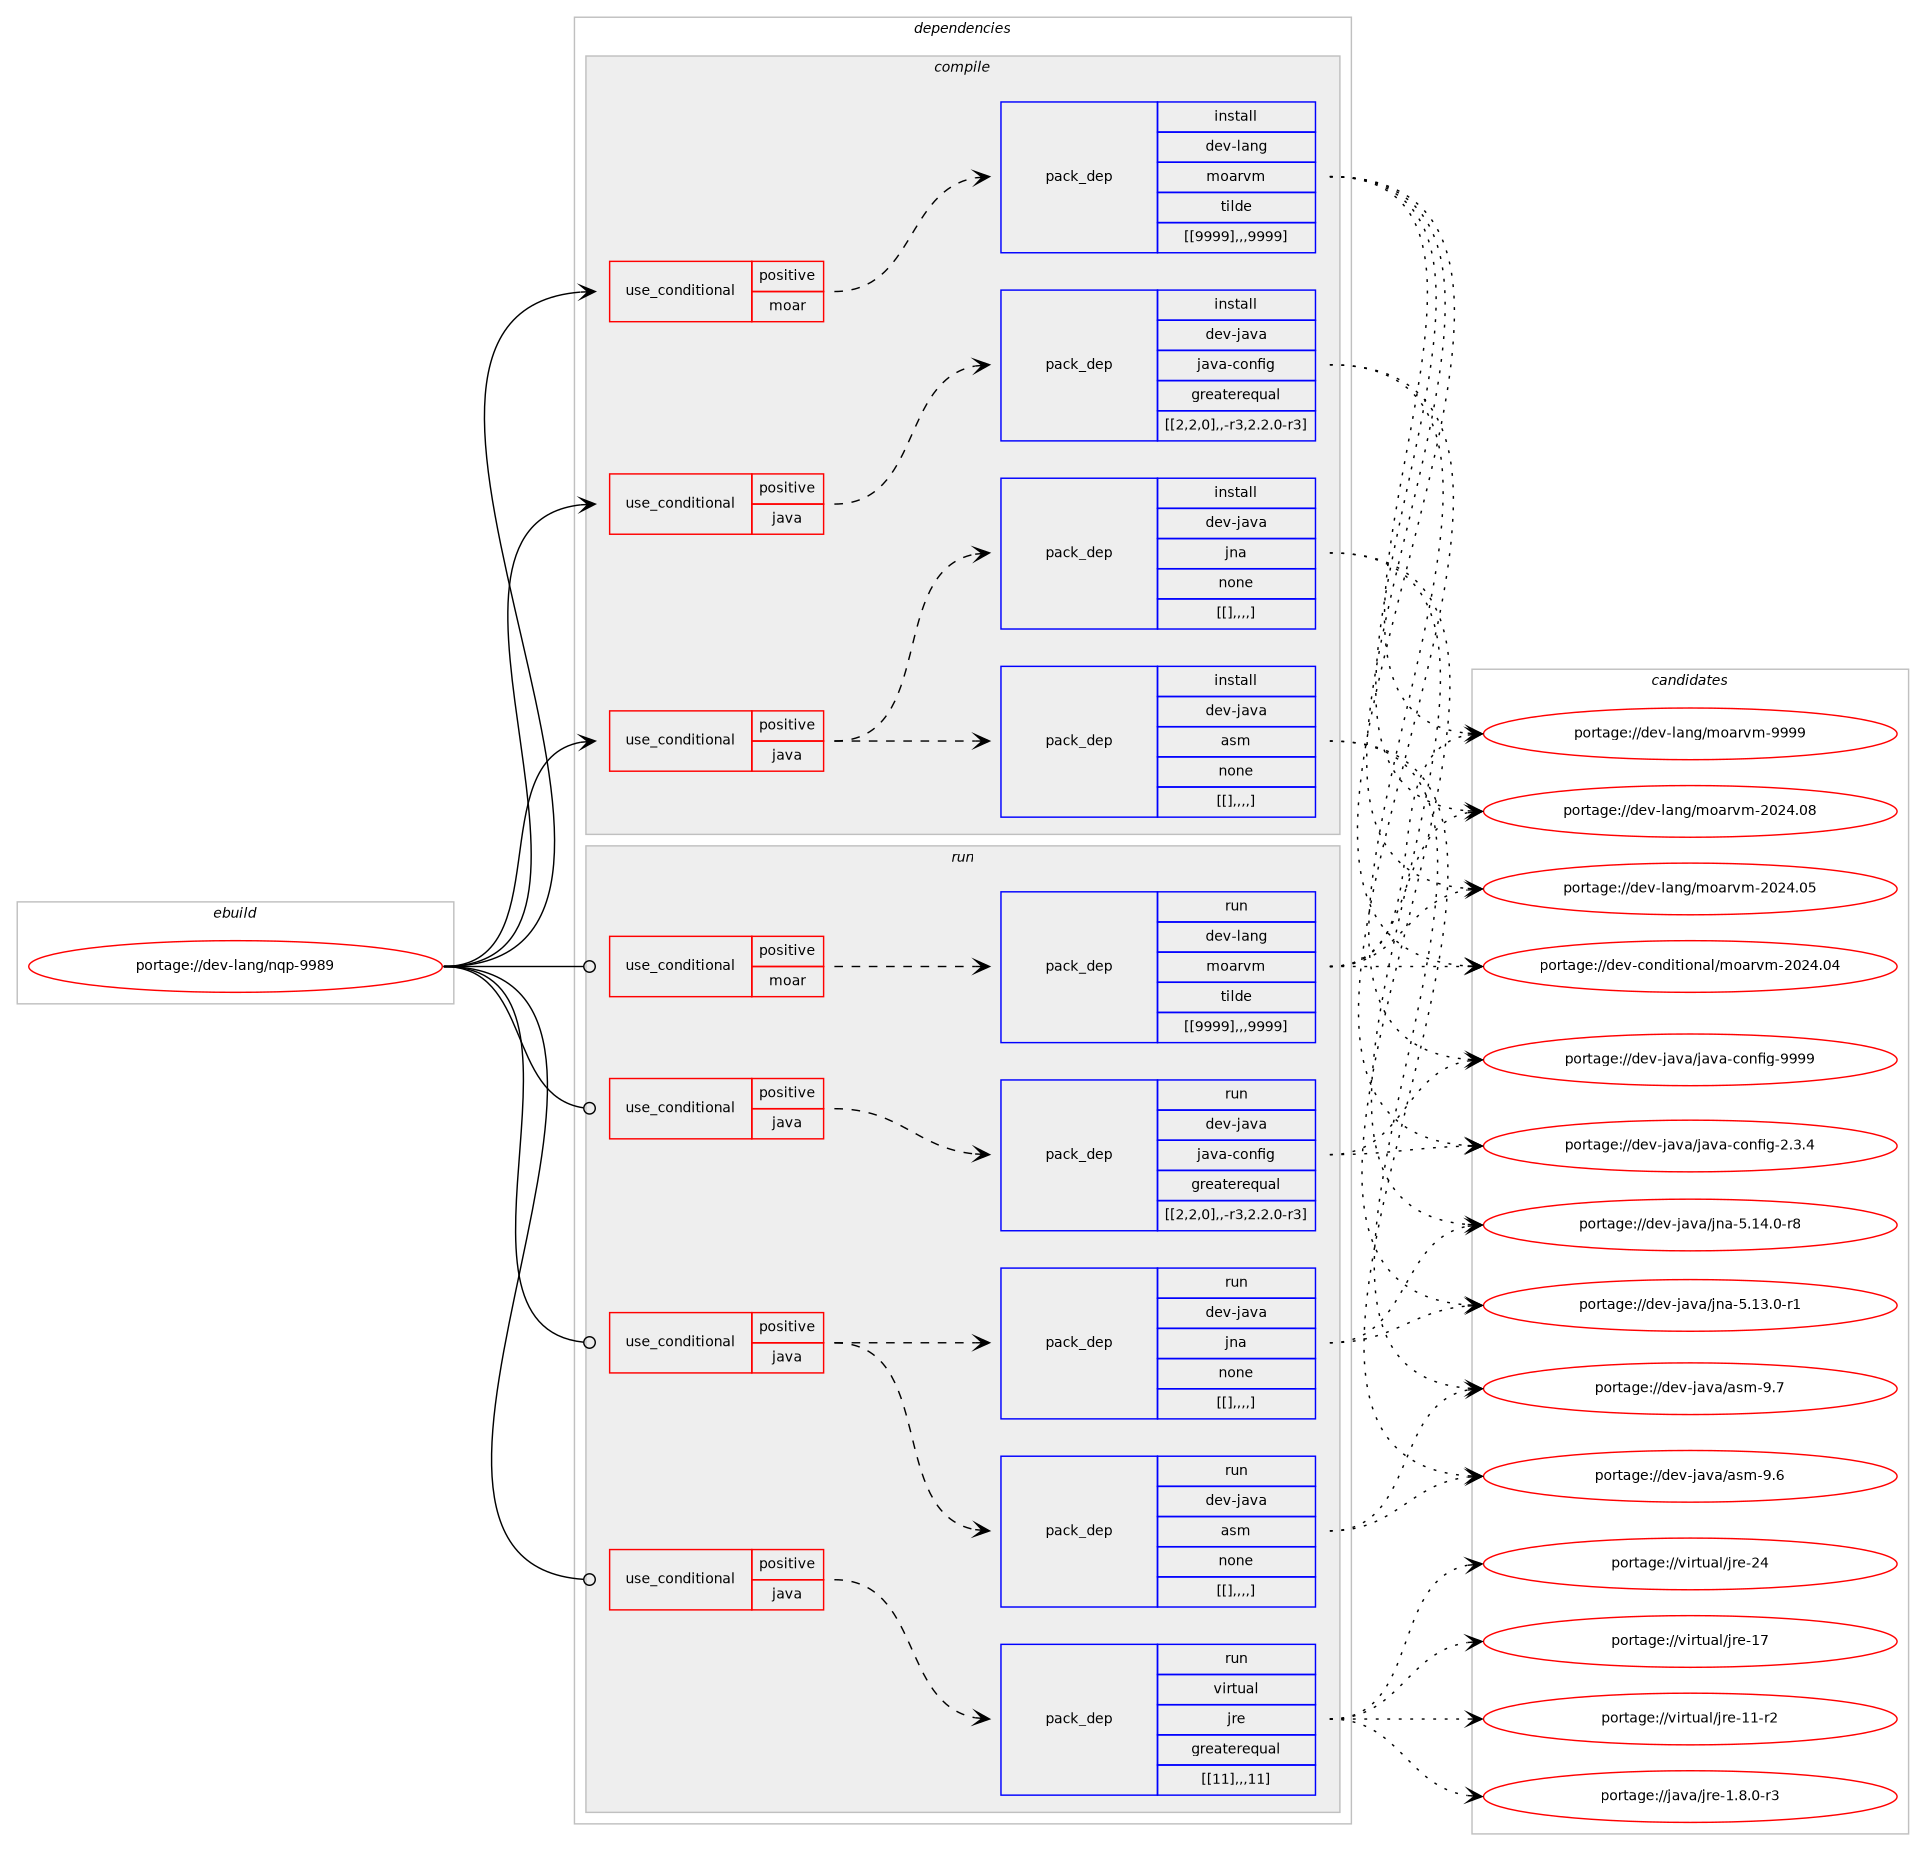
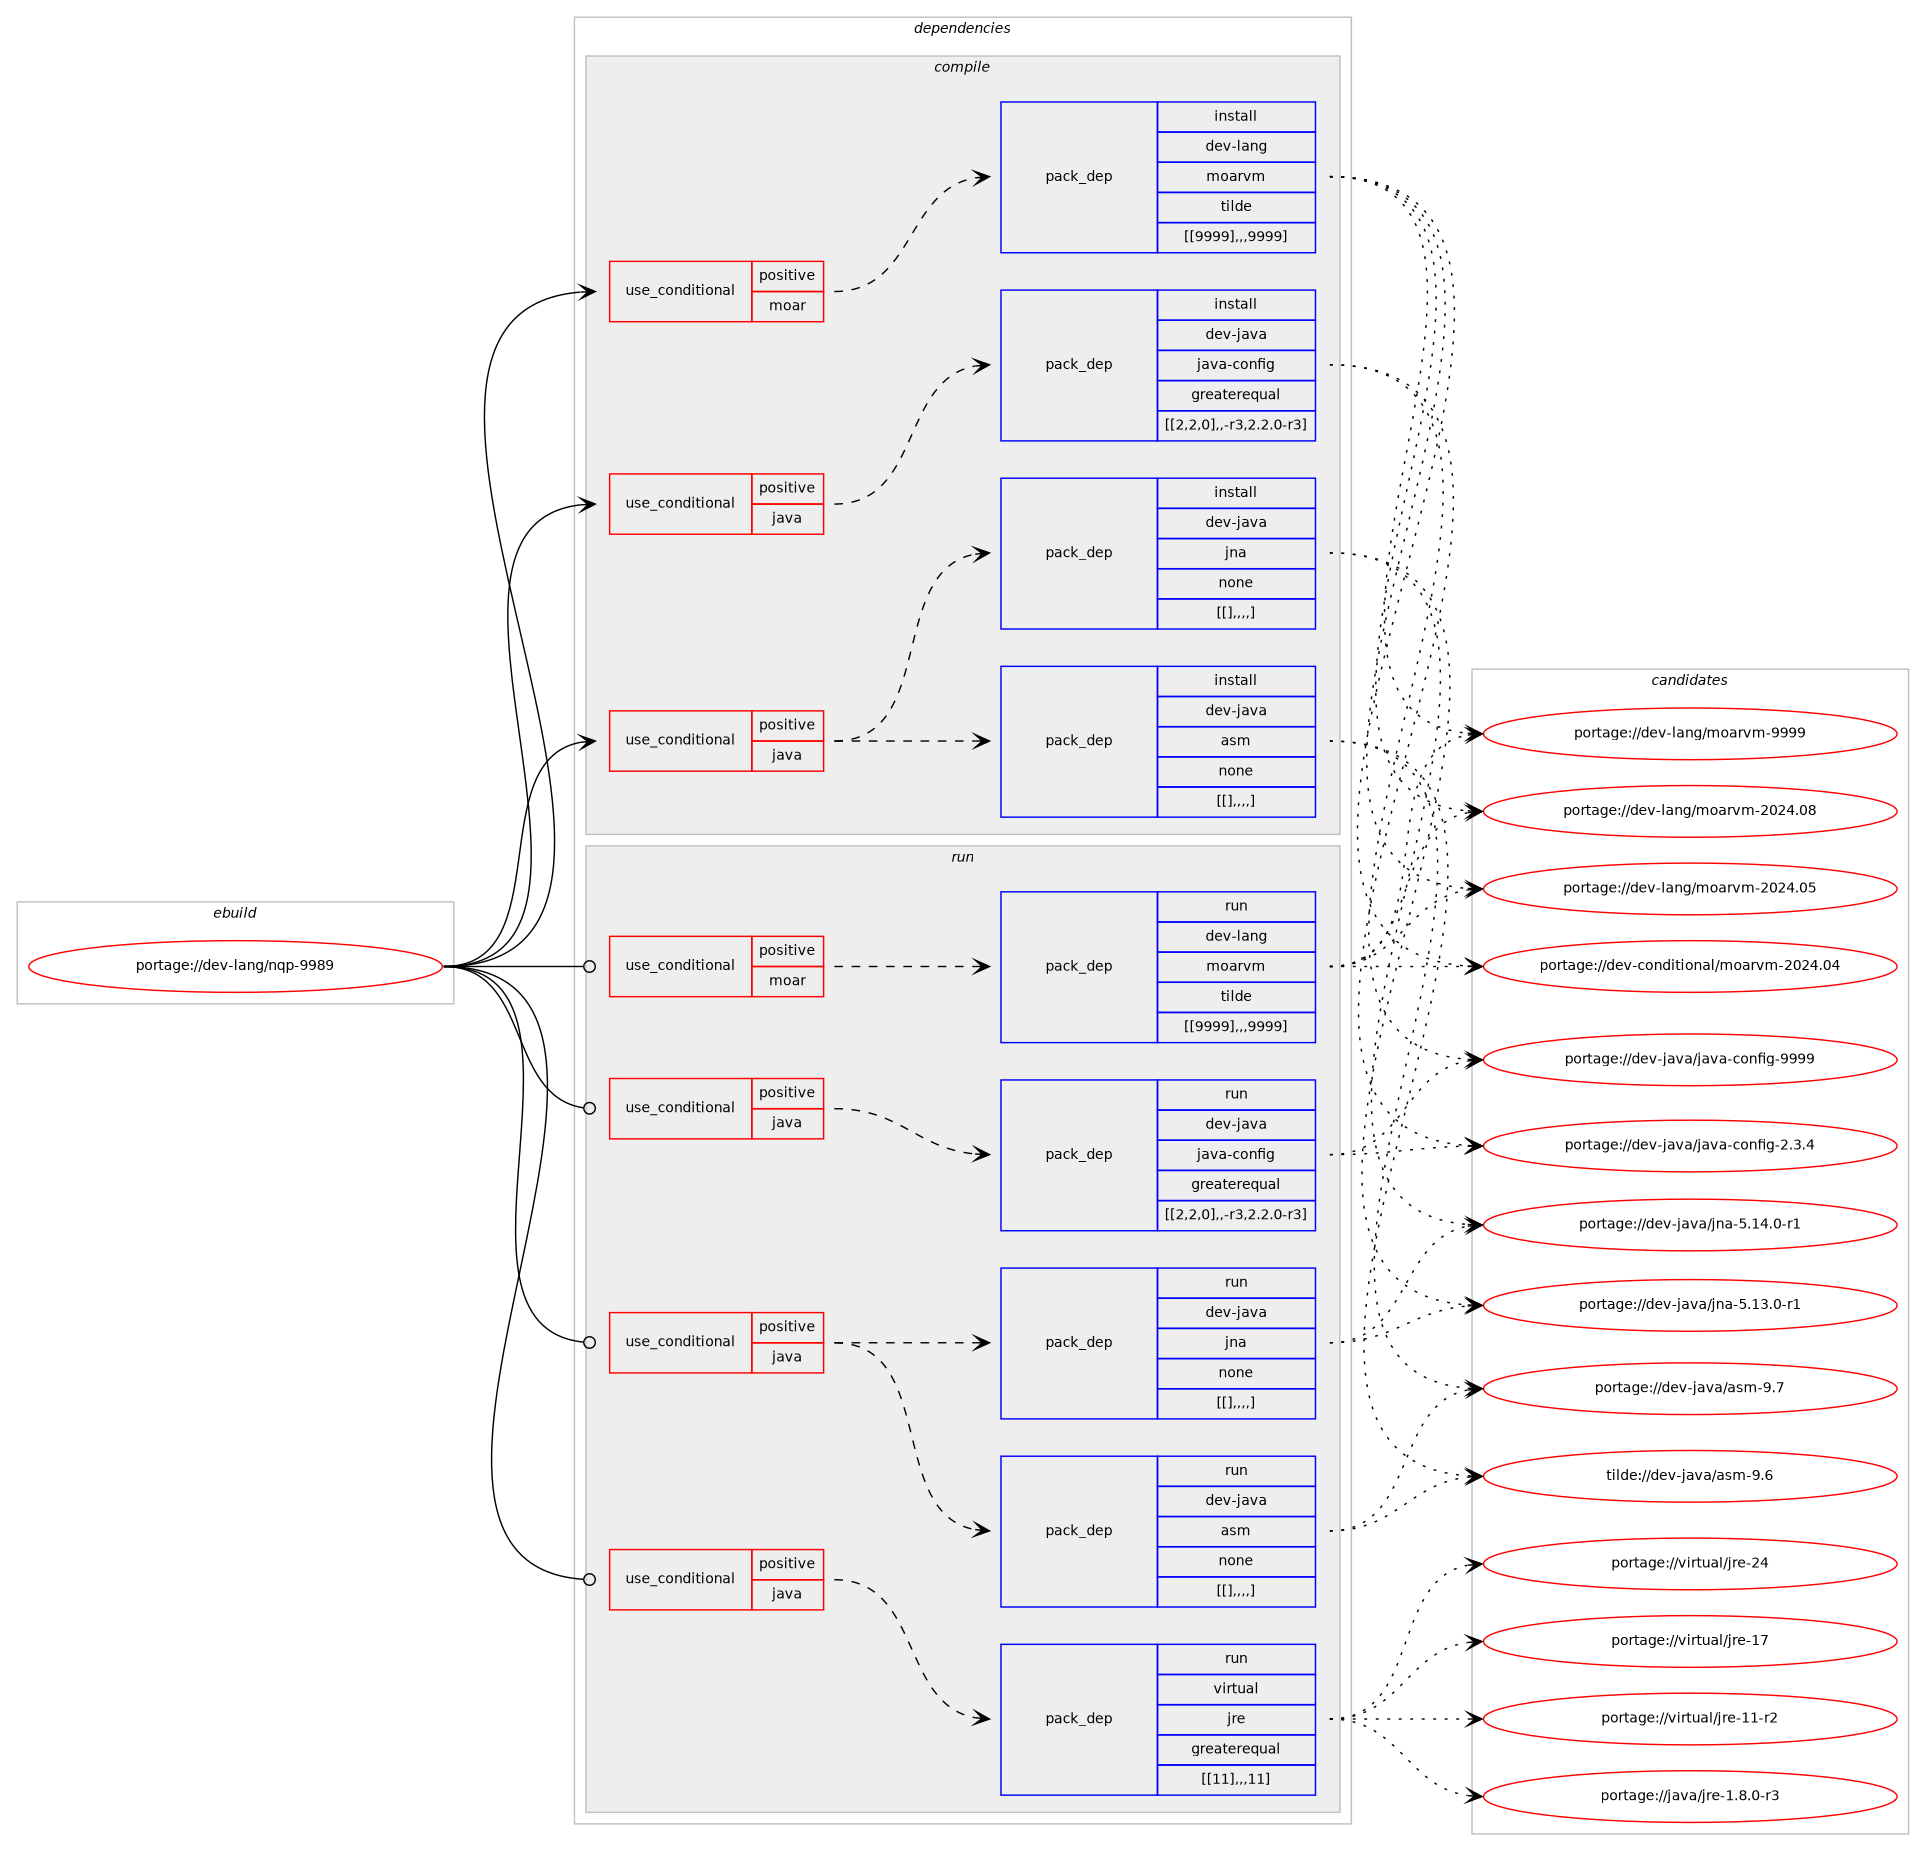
  digraph {
    compound=true
    concentrate=true
    fontname="DejaVu Sans"
    fontsize=10
    newrank=true
    rankdir=LR
    ranksep=1.5
    node [color=red fontname="DejaVu Sans" fontsize=10 shape=none]
    edge [arrowhead=vee fontname="DejaVu Sans" headport=w style=dotted tailport=e weight=100]
    n1 [label="portage://dev-lang/nqp-9989" width=4 shape=""]
    n2 [color=blue label=<<TABLE BORDER="0" CELLBORDER="1" CELLSPACING="0" CELLPADDING="4" WIDTH="220"><TR><TD ROWSPAN="6" CELLPADDING="30">pack_dep</TD></TR><TR><TD WIDTH="110">install</TD></TR><TR><TD>dev-java</TD></TR><TR><TD>asm</TD></TR><TR><TD>none</TD></TR><TR><TD>[[],,,,]</TD></TR></TABLE>>]
    n3 [color=blue label=<<TABLE BORDER="0" CELLBORDER="1" CELLSPACING="0" CELLPADDING="4" WIDTH="220"><TR><TD ROWSPAN="6" CELLPADDING="30">pack_dep</TD></TR><TR><TD WIDTH="110">install</TD></TR><TR><TD>dev-java</TD></TR><TR><TD>jna</TD></TR><TR><TD>none</TD></TR><TR><TD>[[],,,,]</TD></TR></TABLE>>]
    n4 [label=<<TABLE BORDER="0" CELLBORDER="1" CELLSPACING="0" CELLPADDING="4"><TR><TD ROWSPAN="3" CELLPADDING="10">use_conditional</TD></TR><TR><TD>positive</TD></TR><TR><TD>java</TD></TR></TABLE>>]
    n5 [color=blue label=<<TABLE BORDER="0" CELLBORDER="1" CELLSPACING="0" CELLPADDING="4" WIDTH="220"><TR><TD ROWSPAN="6" CELLPADDING="30">pack_dep</TD></TR><TR><TD WIDTH="110">install</TD></TR><TR><TD>dev-java</TD></TR><TR><TD>java-config</TD></TR><TR><TD>greaterequal</TD></TR><TR><TD>[[2,2,0],,-r3,2.2.0-r3]</TD></TR></TABLE>>]
    n6 [label=<<TABLE BORDER="0" CELLBORDER="1" CELLSPACING="0" CELLPADDING="4"><TR><TD ROWSPAN="3" CELLPADDING="10">use_conditional</TD></TR><TR><TD>positive</TD></TR><TR><TD>java</TD></TR></TABLE>>]
    n7 [color=blue label=<<TABLE BORDER="0" CELLBORDER="1" CELLSPACING="0" CELLPADDING="4" WIDTH="220"><TR><TD ROWSPAN="6" CELLPADDING="30">pack_dep</TD></TR><TR><TD WIDTH="110">install</TD></TR><TR><TD>dev-lang</TD></TR><TR><TD>moarvm</TD></TR><TR><TD>tilde</TD></TR><TR><TD>[[9999],,,9999]</TD></TR></TABLE>>]
    n8 [label=<<TABLE BORDER="0" CELLBORDER="1" CELLSPACING="0" CELLPADDING="4"><TR><TD ROWSPAN="3" CELLPADDING="10">use_conditional</TD></TR><TR><TD>positive</TD></TR><TR><TD>moar</TD></TR></TABLE>>]
    n9 [color=blue label=<<TABLE BORDER="0" CELLBORDER="1" CELLSPACING="0" CELLPADDING="4" WIDTH="220"><TR><TD ROWSPAN="6" CELLPADDING="30">pack_dep</TD></TR><TR><TD WIDTH="110">run</TD></TR><TR><TD>dev-java</TD></TR><TR><TD>asm</TD></TR><TR><TD>none</TD></TR><TR><TD>[[],,,,]</TD></TR></TABLE>>]
    n10 [color=blue label=<<TABLE BORDER="0" CELLBORDER="1" CELLSPACING="0" CELLPADDING="4" WIDTH="220"><TR><TD ROWSPAN="6" CELLPADDING="30">pack_dep</TD></TR><TR><TD WIDTH="110">run</TD></TR><TR><TD>dev-java</TD></TR><TR><TD>jna</TD></TR><TR><TD>none</TD></TR><TR><TD>[[],,,,]</TD></TR></TABLE>>]
    n11 [label=<<TABLE BORDER="0" CELLBORDER="1" CELLSPACING="0" CELLPADDING="4"><TR><TD ROWSPAN="3" CELLPADDING="10">use_conditional</TD></TR><TR><TD>positive</TD></TR><TR><TD>java</TD></TR></TABLE>>]
    n12 [color=blue label=<<TABLE BORDER="0" CELLBORDER="1" CELLSPACING="0" CELLPADDING="4" WIDTH="220"><TR><TD ROWSPAN="6" CELLPADDING="30">pack_dep</TD></TR><TR><TD WIDTH="110">run</TD></TR><TR><TD>dev-java</TD></TR><TR><TD>java-config</TD></TR><TR><TD>greaterequal</TD></TR><TR><TD>[[2,2,0],,-r3,2.2.0-r3]</TD></TR></TABLE>>]
    n13 [label=<<TABLE BORDER="0" CELLBORDER="1" CELLSPACING="0" CELLPADDING="4"><TR><TD ROWSPAN="3" CELLPADDING="10">use_conditional</TD></TR><TR><TD>positive</TD></TR><TR><TD>java</TD></TR></TABLE>>]
    n14 [color=blue label=<<TABLE BORDER="0" CELLBORDER="1" CELLSPACING="0" CELLPADDING="4" WIDTH="220"><TR><TD ROWSPAN="6" CELLPADDING="30">pack_dep</TD></TR><TR><TD WIDTH="110">run</TD></TR><TR><TD>virtual</TD></TR><TR><TD>jre</TD></TR><TR><TD>greaterequal</TD></TR><TR><TD>[[11],,,11]</TD></TR></TABLE>>]
    n15 [label=<<TABLE BORDER="0" CELLBORDER="1" CELLSPACING="0" CELLPADDING="4"><TR><TD ROWSPAN="3" CELLPADDING="10">use_conditional</TD></TR><TR><TD>positive</TD></TR><TR><TD>java</TD></TR></TABLE>>]
    n16 [color=blue label=<<TABLE BORDER="0" CELLBORDER="1" CELLSPACING="0" CELLPADDING="4" WIDTH="220"><TR><TD ROWSPAN="6" CELLPADDING="30">pack_dep</TD></TR><TR><TD WIDTH="110">run</TD></TR><TR><TD>dev-lang</TD></TR><TR><TD>moarvm</TD></TR><TR><TD>tilde</TD></TR><TR><TD>[[9999],,,9999]</TD></TR></TABLE>>]
    n17 [label=<<TABLE BORDER="0" CELLBORDER="1" CELLSPACING="0" CELLPADDING="4"><TR><TD ROWSPAN="3" CELLPADDING="10">use_conditional</TD></TR><TR><TD>positive</TD></TR><TR><TD>moar</TD></TR></TABLE>>]
-   n18 [label="portage://dev-java/jna-5.14.0-r8" width=4 shape=""]
+   n18 [label="portage://dev-java/jna-5.14.0-r1" width=4 shape=""]
    n19 [label="portage://dev-java/jna-5.13.0-r1" width=4 shape=""]
    n20 [label="portage://dev-java/asm-9.7" width=4 shape=""]
-   n21 [label="portage://dev-java/asm-9.6" width=4 shape=""]
+   n21 [label="tilde://dev-java/asm-9.6" width=4 shape=""]
    n22 [label="portage://dev-java/java-config-9999" width=4 shape=""]
    n23 [label="portage://dev-java/java-config-2.3.4" width=4 shape=""]
    n24 [label="portage://dev-lang/moarvm-9999" width=4 shape=""]
    n25 [label="portage://dev-lang/moarvm-2024.08" width=4 shape=""]
    n26 [label="portage://dev-lang/moarvm-2024.05" width=4 shape=""]
    n27 [label="portage://dev-conditional/moarvm-2024.04" width=4 shape=""]
    n28 [label="portage://virtual/jre-24" width=4 shape=""]
    n29 [label="portage://virtual/jre-17" width=4 shape=""]
    n30 [label="portage://virtual/jre-11-r2" width=4 shape=""]
    n31 [label="portage://java/jre-1.8.0-r3" width=4 shape=""]
    subgraph cluster_1 {
      color=gray
      label=<<i>ebuild</i>>
      n1
    }
    subgraph cluster_2 {
      color=gray
      label=<<i>dependencies</i>>
      subgraph cluster_3 {
        color=gray
        fillcolor="#eeeeee"
        label=<<i>compile</i>>
        style=filled
        subgraph sub_4 {
          color=gray
          fillcolor="#eeeeee"
          label=<<i>compile</i>>
          style=filled
          n4
          subgraph sub_5 {
            color=gray
            fillcolor="#eeeeee"
            label=<<i>compile</i>>
            style=filled
            n2
          }
          subgraph sub_6 {
            color=gray
            fillcolor="#eeeeee"
            label=<<i>compile</i>>
            style=filled
            n3
          }
        }
        subgraph sub_7 {
          color=gray
          fillcolor="#eeeeee"
          label=<<i>compile</i>>
          style=filled
          n6
          subgraph sub_8 {
            color=gray
            fillcolor="#eeeeee"
            label=<<i>compile</i>>
            style=filled
            n5
          }
        }
        subgraph sub_9 {
          color=gray
          fillcolor="#eeeeee"
          label=<<i>compile</i>>
          style=filled
          n8
          subgraph sub_10 {
            color=gray
            fillcolor="#eeeeee"
            label=<<i>compile</i>>
            style=filled
            n7
          }
        }
      }
      subgraph cluster_11 {
        color=gray
        fillcolor="#eeeeee"
        label=<<i>compile and run</i>>
        style=filled
      }
      subgraph cluster_12 {
        color=gray
        fillcolor="#eeeeee"
        label=<<i>run</i>>
        style=filled
        subgraph sub_13 {
          color=gray
          fillcolor="#eeeeee"
          label=<<i>run</i>>
          style=filled
          n11
          subgraph sub_14 {
            color=gray
            fillcolor="#eeeeee"
            label=<<i>run</i>>
            style=filled
            n9
          }
          subgraph sub_15 {
            color=gray
            fillcolor="#eeeeee"
            label=<<i>run</i>>
            style=filled
            n10
          }
        }
        subgraph sub_16 {
          color=gray
          fillcolor="#eeeeee"
          label=<<i>run</i>>
          style=filled
          n13
          subgraph sub_17 {
            color=gray
            fillcolor="#eeeeee"
            label=<<i>run</i>>
            style=filled
            n12
          }
        }
        subgraph sub_18 {
          color=gray
          fillcolor="#eeeeee"
          label=<<i>run</i>>
          style=filled
          n15
          subgraph sub_19 {
            color=gray
            fillcolor="#eeeeee"
            label=<<i>run</i>>
            style=filled
            n14
          }
        }
        subgraph sub_20 {
          color=gray
          fillcolor="#eeeeee"
          label=<<i>run</i>>
          style=filled
          n17
          subgraph sub_21 {
            color=gray
            fillcolor="#eeeeee"
            label=<<i>run</i>>
            style=filled
            n16
          }
        }
      }
    }
    subgraph cluster_22 {
      color=gray
      label=<<i>candidates</i>>
      rank=same
      subgraph sub_23 {
        color=black
        label=<<i>candidates</i>>
        nodesep=1
        rank=same
        n18
        n19
      }
      subgraph sub_24 {
        color=black
        label=<<i>candidates</i>>
        nodesep=1
        rank=same
        n20
        n21
      }
      subgraph sub_25 {
        color=black
        label=<<i>candidates</i>>
        nodesep=1
        rank=same
        n22
        n23
      }
      subgraph sub_26 {
        color=black
        label=<<i>candidates</i>>
        nodesep=1
        rank=same
        n24
        n25
        n26
        n27
      }
      subgraph sub_27 {
        color=black
        label=<<i>candidates</i>>
        nodesep=1
        rank=same
        n20
        n21
      }
      subgraph sub_28 {
        color=black
        label=<<i>candidates</i>>
        nodesep=1
        rank=same
        n18
        n19
      }
      subgraph sub_29 {
        color=black
        label=<<i>candidates</i>>
        nodesep=1
        rank=same
        n22
        n23
      }
      subgraph sub_30 {
        color=black
        label=<<i>candidates</i>>
        nodesep=1
        rank=same
        n28
        n29
        n30
        n31
      }
      subgraph sub_31 {
        color=black
        label=<<i>candidates</i>>
        nodesep=1
        rank=same
        n24
        n25
        n26
        n27
      }
    }
    n1 -> n4 [style=solid weight=20]
    n1 -> n6 [style=solid weight=20]
    n1 -> n8 [style=solid weight=20]
    n1 -> n11 [arrowhead=odot style=solid weight=20]
    n1 -> n13 [arrowhead=odot style=solid weight=20]
    n1 -> n15 [arrowhead=odot style=solid weight=20]
    n1 -> n17 [arrowhead=odot style=solid weight=20]
    n2 -> n20
    n2 -> n21
    n3 -> n18
    n3 -> n19
    n4 -> n2 [style=dashed weight=20]
    n4 -> n3 [style=dashed weight=20]
    n5 -> n22
    n5 -> n23
    n6 -> n5 [style=dashed weight=20]
    n7 -> n24
    n7 -> n25
    n7 -> n26
    n7 -> n27
    n8 -> n7 [style=dashed weight=20]
    n9 -> n20
    n9 -> n21
    n10 -> n18
    n10 -> n19
    n11 -> n9 [style=dashed weight=20]
    n11 -> n10 [style=dashed weight=20]
    n12 -> n22
    n12 -> n23
    n13 -> n12 [style=dashed weight=20]
    n14 -> n28
    n14 -> n29
    n14 -> n30
    n14 -> n31
    n15 -> n14 [style=dashed weight=20]
    n16 -> n24
    n16 -> n25
    n16 -> n26
    n16 -> n27
    n17 -> n16 [style=dashed weight=20]
  }
